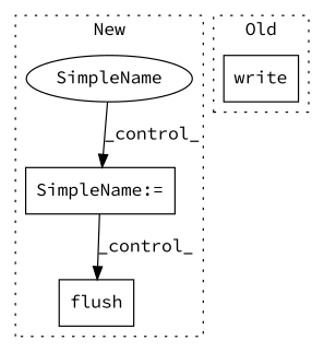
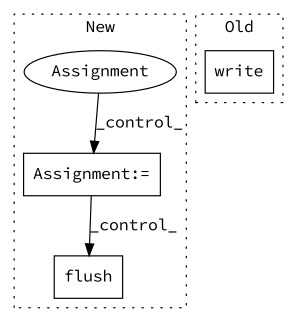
  digraph {
    fontname="Source Code Pro"
    node [a=32 fontname="Source Code Pro" shape=box]
    edge [fontname="Source Code Pro"]
    n1 [l=7 label=flush s=2296]
-   n2 [a=42 label=SimpleName shape=ellipse]
-   n3 [a=7 l=1 label="SimpleName:=" s=2346]
+   n2 [a=42 label=Assignment shape=ellipse]
+   n3 [a=7 l=1 label="Assignment:=" s=2346]
    n4 [l="6,1" label=write s="1736,1764"]
    subgraph cluster_1 {
      label=New
      style=dotted
      n1
      n2
      n3
    }
    subgraph cluster_2 {
      label=Old
      style=dotted
      n4
    }
    n2 -> n3 [label=_control_]
    n3 -> n1 [label=_control_]
  }
